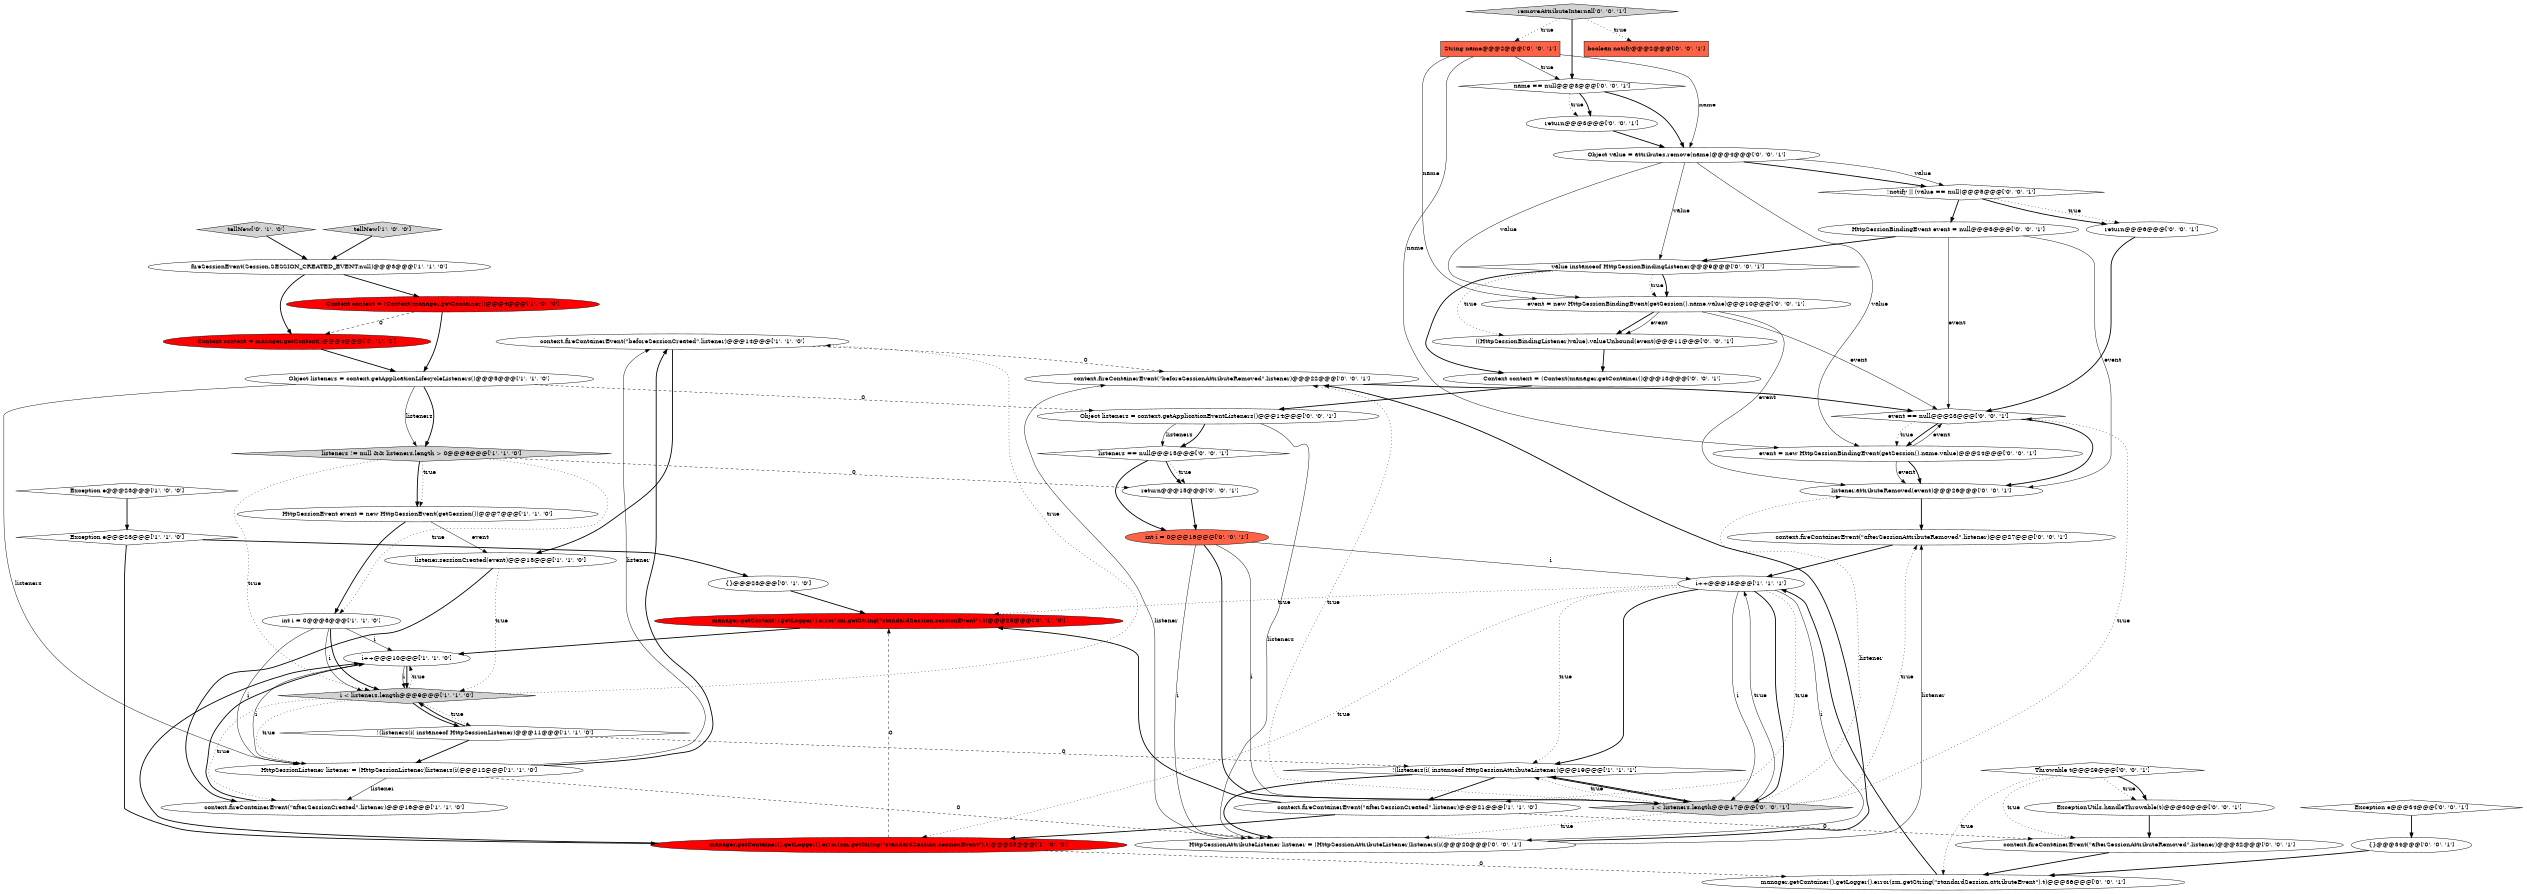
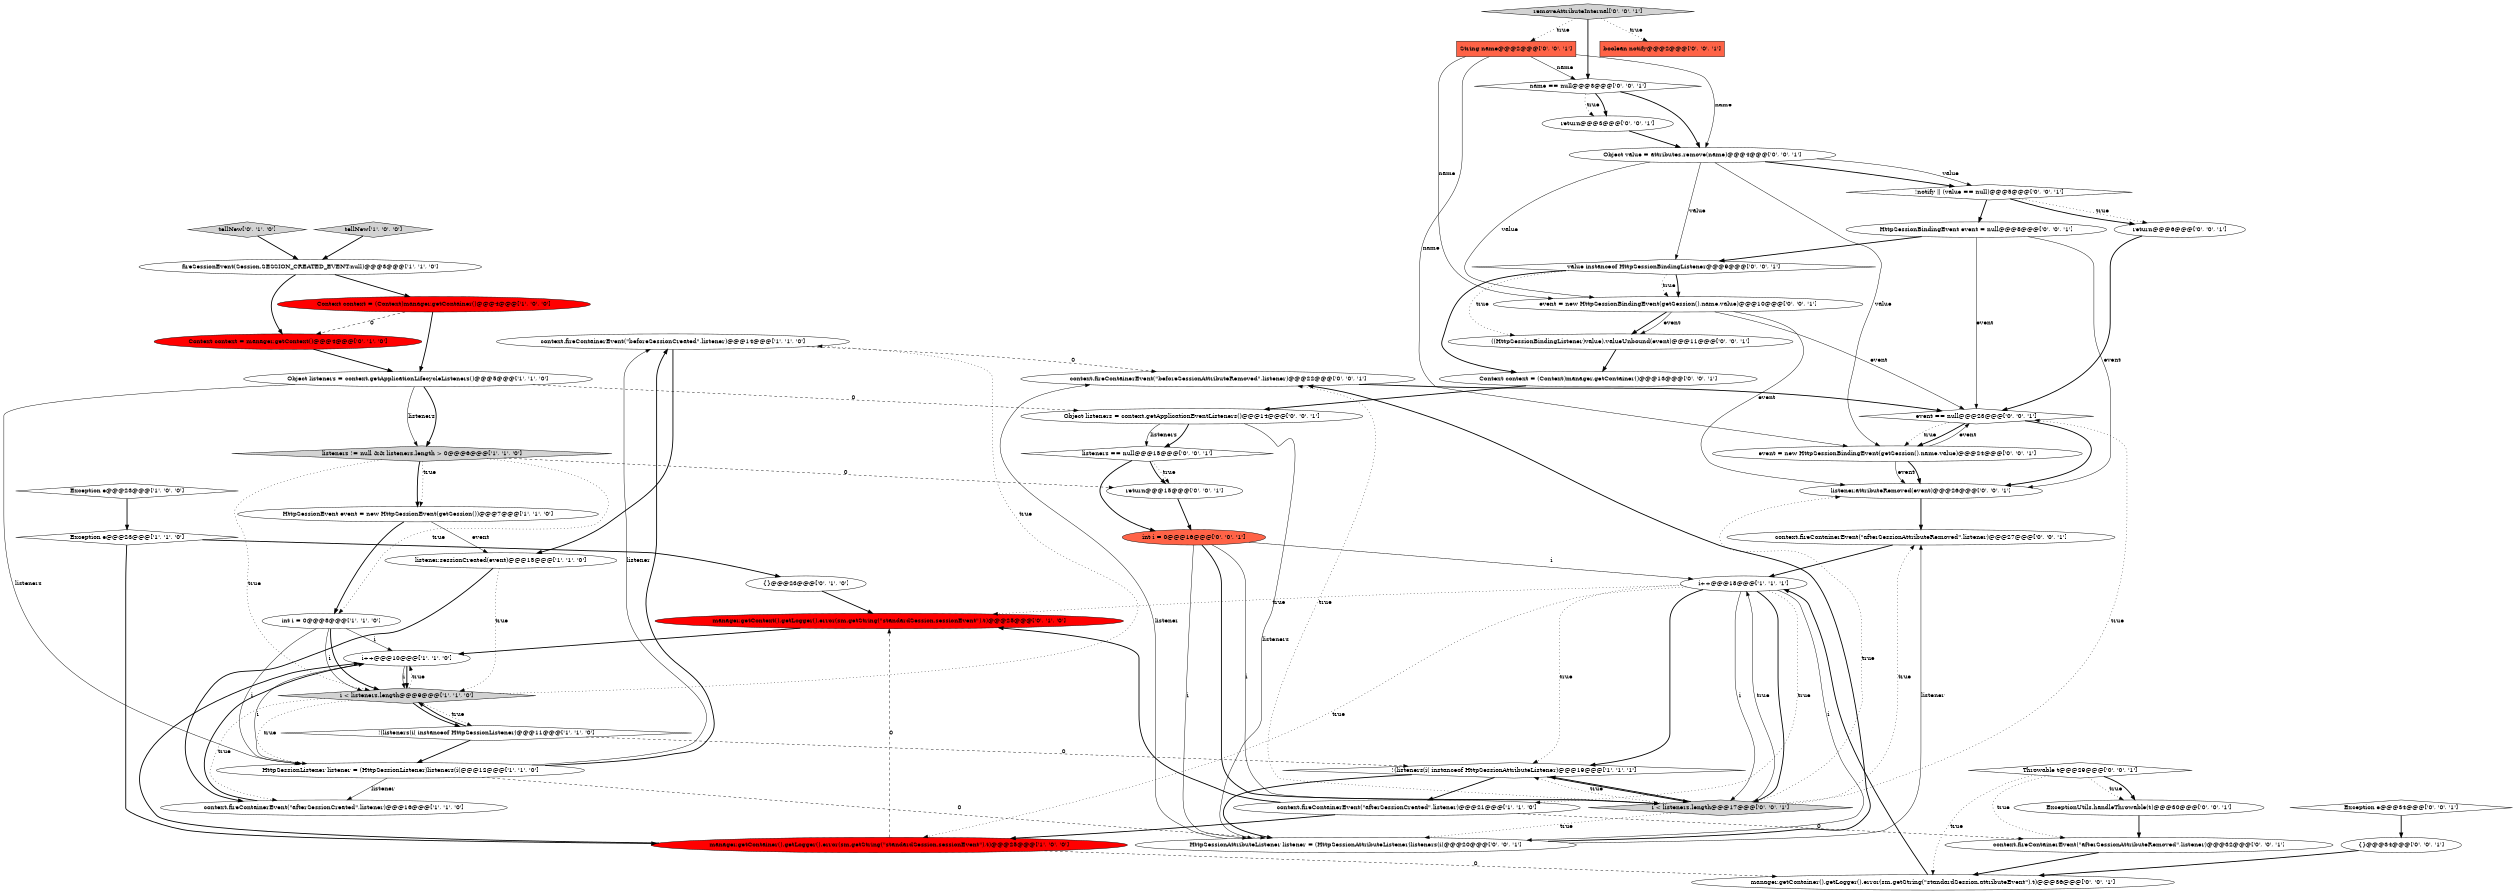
  digraph {
    node [fillcolor=white shape=ellipse style=filled]
    edge [style=bold]
    n1 [label="context.fireContainerEvent(\"beforeSessionCreated\",listener)@@@14@@@['1', '1', '0']"]
    n2 [label="context.fireContainerEvent(\"beforeSessionAttributeRemoved\",listener)@@@22@@@['0', '0', '1']"]
    n3 [label="listener.sessionCreated(event)@@@15@@@['1', '1', '0']"]
    n4 [label="event == null@@@23@@@['0', '0', '1']" shape=diamond]
    n5 [label="context.fireContainerEvent(\"afterSessionCreated\",listener)@@@16@@@['1', '1', '0']"]
    n6 [fillcolor=lightgray label="i < listeners.length@@@9@@@['1', '1', '0']" shape=diamond]
    n7 [fillcolor=red label="manager.getContext().getLogger().error(sm.getString(\"standardSession.sessionEvent\"),t)@@@25@@@['0', '1', '0']"]
    n8 [label="i++@@@10@@@['1', '1', '0']"]
    n9 [label="HttpSessionListener listener = (HttpSessionListener)listeners(i(@@@12@@@['1', '1', '0']"]
    n10 [label="!(listeners(i( instanceof HttpSessionAttributeListener)@@@19@@@['1', '1', '1']" shape=diamond]
    n11 [fillcolor=lightgray label="i < listeners.length@@@17@@@['0', '0', '1']" shape=diamond]
    n12 [label="HttpSessionAttributeListener listener = (HttpSessionAttributeListener)listeners(i(@@@20@@@['0', '0', '1']"]
    n13 [label="context.fireContainerEvent(\"afterSessionCreated\",listener)@@@21@@@['1', '1', '0']"]
    n14 [label="context.fireContainerEvent(\"afterSessionAttributeRemoved\",listener)@@@27@@@['0', '0', '1']"]
    n15 [label="listener.attributeRemoved(event)@@@26@@@['0', '0', '1']"]
    n16 [label="i++@@@18@@@['1', '1', '1']"]
    n17 [label="context.fireContainerEvent(\"afterSessionAttributeRemoved\",listener)@@@32@@@['0', '0', '1']"]
    n18 [fillcolor=red label="manager.getContainer().getLogger().error(sm.getString(\"standardSession.sessionEvent\"),t)@@@25@@@['1', '0', '0']"]
    n19 [fillcolor=lightgray label="tellNew['1', '0', '0']" shape=diamond]
    n20 [label="fireSessionEvent(Session.SESSION_CREATED_EVENT,null)@@@3@@@['1', '1', '0']"]
    n21 [fillcolor=red label="Context context = manager.getContext()@@@4@@@['0', '1', '0']"]
    n22 [fillcolor=red label="Context context = (Context)manager.getContainer()@@@4@@@['1', '0', '0']"]
    n23 [label="event = new HttpSessionBindingEvent(getSession(),name,value)@@@24@@@['0', '0', '1']"]
    n24 [label="!notify || (value == null)@@@5@@@['0', '0', '1']" shape=diamond]
    n25 [label="return@@@6@@@['0', '0', '1']"]
    n26 [label="HttpSessionBindingEvent event = null@@@8@@@['0', '0', '1']"]
    n27 [label="value instanceof HttpSessionBindingListener@@@9@@@['0', '0', '1']" shape=diamond]
    n28 [label="return@@@15@@@['0', '0', '1']"]
    n29 [fillcolor=tomato label="int i = 0@@@16@@@['0', '0', '1']"]
    n30 [label="event = new HttpSessionBindingEvent(getSession(),name,value)@@@10@@@['0', '0', '1']"]
    n31 [label="((HttpSessionBindingListener)value).valueUnbound(event)@@@11@@@['0', '0', '1']"]
    n32 [label="Context context = (Context)manager.getContainer()@@@13@@@['0', '0', '1']"]
    n33 [label="Object listeners = context.getApplicationEventListeners()@@@14@@@['0', '0', '1']"]
    n34 [label="name == null@@@3@@@['0', '0', '1']" shape=diamond]
    n35 [label="Object value = attributes.remove(name)@@@4@@@['0', '0', '1']"]
    n36 [label="return@@@3@@@['0', '0', '1']"]
    n37 [fillcolor=lightgray label="tellNew['0', '1', '0']" shape=diamond]
    n38 [label="{}@@@23@@@['0', '1', '0']"]
    n39 [fillcolor=lightgray label="removeAttributeInternal['0', '0', '1']" shape=diamond]
    n40 [fillcolor=tomato label="boolean notify@@@2@@@['0', '0', '1']" shape=box]
    n41 [fillcolor=tomato label="String name@@@2@@@['0', '0', '1']" shape=box]
    n42 [label="int i = 0@@@8@@@['1', '1', '0']"]
    n43 [label="!(listeners(i( instanceof HttpSessionListener)@@@11@@@['1', '1', '0']" shape=diamond]
    n44 [fillcolor=lightgray label="listeners != null && listeners.length > 0@@@6@@@['1', '1', '0']" shape=diamond]
    n45 [label="HttpSessionEvent event = new HttpSessionEvent(getSession())@@@7@@@['1', '1', '0']"]
    n46 [label="Throwable t@@@29@@@['0', '0', '1']" shape=diamond]
    n47 [label="ExceptionUtils.handleThrowable(t)@@@30@@@['0', '0', '1']"]
    n48 [label="manager.getContainer().getLogger().error(sm.getString(\"standardSession.attributeEvent\"),t)@@@36@@@['0', '0', '1']"]
    n49 [label="Exception e@@@34@@@['0', '0', '1']" shape=diamond]
    n50 [label="{}@@@34@@@['0', '0', '1']"]
    n51 [label="Object listeners = context.getApplicationLifecycleListeners()@@@5@@@['1', '1', '0']"]
    n52 [label="listeners == null@@@15@@@['0', '0', '1']" shape=diamond]
    n53 [label="Exception e@@@23@@@['1', '1', '0']" shape=diamond]
    n54 [label="Exception e@@@23@@@['1', '0', '0']" shape=diamond]
    n1 -> n2 [label=0 style=dashed]
    n1 -> n3
    n2 -> n4
    n3 -> n5
    n3 -> n6 [label=true style=dotted]
    n4 -> n15
    n4 -> n23 [label=true style=dotted]
    n4 -> n23
    n5 -> n8
    n6 -> n1 [label=true style=dotted]
    n6 -> n5 [label=true style=dotted]
    n6 -> n8 [label=true style=dotted]
    n6 -> n9 [label=true style=dotted]
    n6 -> n43 [label=true style=dotted]
    n6 -> n43
    n7 -> n8
    n8 -> n6
    n8 -> n6 [label=i style=solid]
    n8 -> n9 [label=i style=solid]
    n9 -> n1 [label=listener style=solid]
    n9 -> n1
    n9 -> n5 [label=listener style=solid]
    n9 -> n12 [label=0 style=dashed]
    n10 -> n11
    n10 -> n12
    n10 -> n13
    n11 -> n2 [label=true style=dotted]
    n11 -> n4 [label=true style=dotted]
    n11 -> n10 [label=true style=dotted]
    n11 -> n10
    n11 -> n12 [label=true style=dotted]
    n11 -> n14 [label=true style=dotted]
-   n11 -> n15 [label=listener style=dotted]
+   n11 -> n15 [label=true style=dotted]
    n11 -> n16 [label=true style=solid]
    n12 -> n2 [label=listener style=solid]
    n12 -> n2
    n12 -> n14 [label=listener style=solid]
    n13 -> n7
    n13 -> n17 [label=0 style=dashed]
    n13 -> n18
    n14 -> n16
    n15 -> n14
    n16 -> n7 [label=true style=dotted]
    n16 -> n10 [label=true style=dotted]
    n16 -> n10
    n16 -> n11 [label=i style=solid]
    n16 -> n11
    n16 -> n12 [label=i style=solid]
    n16 -> n13 [label=true style=dotted]
    n16 -> n18 [label=true style=dotted]
    n17 -> n48
    n18 -> n7 [label=0 style=dashed]
    n18 -> n8
    n18 -> n48 [label=0 style=dashed]
    n19 -> n20
    n20 -> n21
    n20 -> n22
    n21 -> n51
    n22 -> n21 [label=0 style=dashed]
    n22 -> n51
    n23 -> n4 [label=event style=solid]
    n23 -> n15 [label=event style=solid]
    n23 -> n15
    n24 -> n25 [label=true style=dotted]
    n24 -> n25
    n24 -> n26
    n25 -> n4
    n26 -> n4 [label=event style=solid]
    n26 -> n15 [label=event style=solid]
    n26 -> n27
    n27 -> n30
    n27 -> n30 [label=true style=dotted]
    n27 -> n31 [label=true style=dotted]
    n27 -> n32
    n28 -> n29
    n29 -> n11
    n29 -> n11 [label=i style=solid]
    n29 -> n12 [label=i style=solid]
    n29 -> n16 [label=i style=solid]
    n30 -> n4 [label=event style=solid]
    n30 -> n15 [label=event style=solid]
    n30 -> n31
    n30 -> n31 [label=event style=solid]
    n31 -> n32
    n32 -> n33
    n33 -> n12 [label=listeners style=solid]
    n33 -> n52
    n33 -> n52 [label=listeners style=solid]
    n34 -> n35
    n34 -> n36
    n34 -> n36 [label=true style=dotted]
    n35 -> n23 [label=value style=solid]
    n35 -> n24 [label=value style=solid]
    n35 -> n24
    n35 -> n27 [label=value style=solid]
    n35 -> n30 [label=value style=solid]
    n36 -> n35
    n37 -> n20
    n38 -> n7
    n39 -> n34
    n39 -> n40 [label=true style=dotted]
    n39 -> n41 [label=true style=dotted]
    n41 -> n23 [label=name style=solid]
    n41 -> n30 [label=name style=solid]
-   n41 -> n34 [label=true style=solid]
+   n41 -> n34 [label=name style=solid]
    n41 -> n35 [label=name style=solid]
    n42 -> n6
    n42 -> n6 [label=i style=solid]
    n42 -> n8 [label=i style=solid]
    n42 -> n9 [label=i style=solid]
    n43 -> n6
    n43 -> n9
    n43 -> n10 [label=0 style=dashed]
    n44 -> n6 [label=true style=dotted]
    n44 -> n28 [label=0 style=dashed]
    n44 -> n42 [label=true style=dotted]
    n44 -> n45
    n44 -> n45 [label=true style=dotted]
    n45 -> n3 [label=event style=solid]
    n45 -> n42
    n46 -> n17 [label=true style=dotted]
    n46 -> n47 [label=true style=dotted]
    n46 -> n47
    n46 -> n48 [label=true style=dotted]
    n47 -> n17
    n48 -> n16
    n49 -> n50
    n50 -> n48
    n51 -> n9 [label=listeners style=solid]
    n51 -> n33 [label=0 style=dashed]
    n51 -> n44 [label=listeners style=solid]
    n51 -> n44
    n52 -> n28 [label=true style=dotted]
    n52 -> n28
    n52 -> n29
    n53 -> n18
    n53 -> n38
    n54 -> n53
  }
